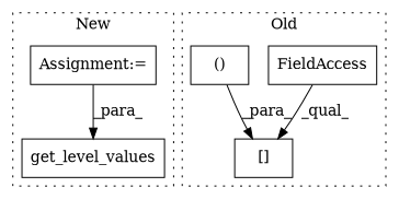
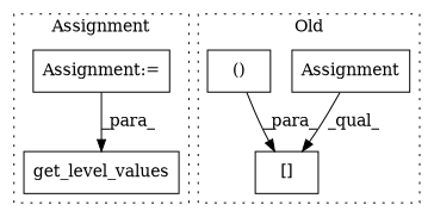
  digraph {
    node [shape=box]
    n1 [a=32 l="17,1" label=get_level_values s="850,871"]
    n2 [a=7 l=12 label="Assignment:=" s=822]
    n3 [a=2 l="9,1" label="[]" s="1006,1023"]
-   n4 [a=22 l=8 label=FieldAccess s=1006]
+   n4 [a=22 l=8 label=Assignment s=1006]
    n5 [a=106 l=35 label="()" s=902]
    subgraph cluster_1 {
-     label=New
+     label=Assignment
      style=dotted
      n1
      n2
    }
    subgraph cluster_2 {
      label=Old
      style=dotted
      n3
      n4
      n5
    }
    n2 -> n1 [label=_para_]
    n4 -> n3 [label=_qual_]
    n5 -> n3 [label=_para_]
  }
